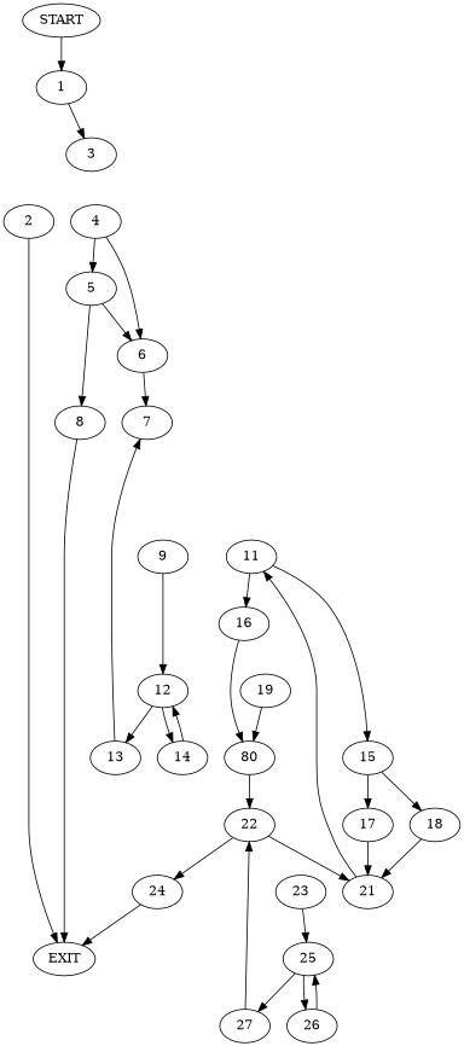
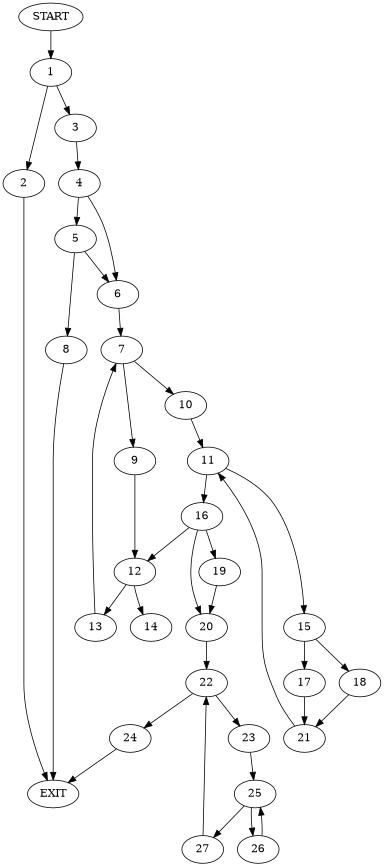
  digraph {
    n1 [label=START]
    1
    2
    3
    n5 [label=EXIT]
    4
    5
    6
    8
    7
    9
+   10
    12
    11
    13
    14
    15
    16
    17
    18
    19
-   20 [label=80]
+   20
    21
    22
    23
    24
    25
    26
    27
    n1 -> 1
+   1 -> 2
    1 -> 3
    2 -> n5
+   3 -> 4
    4 -> 5
    4 -> 6
    5 -> 6
    5 -> 8
    6 -> 7
    8 -> n5
+   7 -> 9
+   7 -> 10
    9 -> 12
+   10 -> 11
    12 -> 13
    12 -> 14
    11 -> 15
    11 -> 16
    13 -> 7
-   14 -> 12
+   16 -> 12
    15 -> 17
    15 -> 18
+   16 -> 19
    16 -> 20
    17 -> 21
    18 -> 21
    19 -> 20
    20 -> 22
    21 -> 11
-   22 -> 21
+   22 -> 23
    22 -> 24
    23 -> 25
    24 -> n5
    25 -> 26
    25 -> 27
    26 -> 25
    27 -> 22
  }
